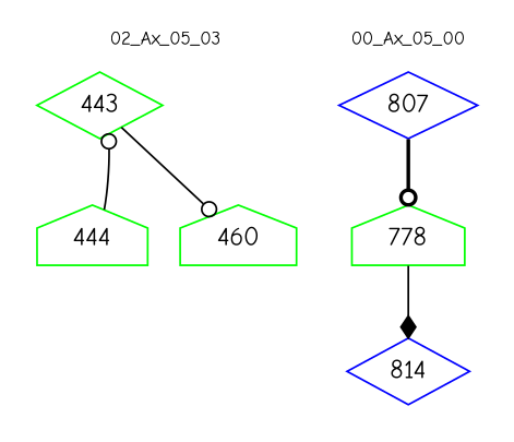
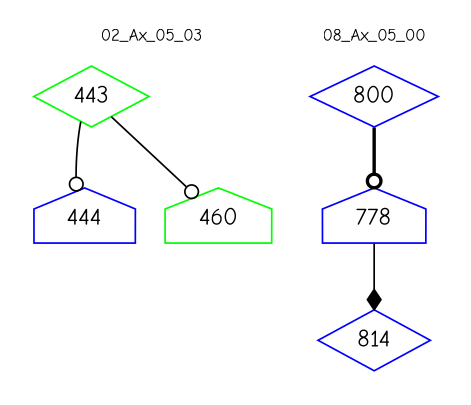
  digraph {
    fontname="Comic Neue"
    node [color=green fontname="Comic Neue" shape=diamond]
    edge [arrowhead=odot color=black fontname="Comic Neue" style=solid]
    n1 [label=443]
-   n2 [label=444 shape=house]
+   n2 [color=blue label=444 shape=house]
    n3 [label=460 shape=house]
-   n4 [color=blue label=807]
-   n5 [label=778 shape=house]
+   n4 [color=blue label=800]
+   n5 [color=blue label=778 shape=house]
    n6 [color=blue label=814]
    subgraph cluster_1 {
      color=white
      fontsize=10
      label="02_Ax_05_03"
      n1
      n2
      n3
    }
    subgraph cluster_2 {
      color=white
      fontsize=10
-     label="00_Ax_05_00"
+     label="08_Ax_05_00"
      n4
      n5
      n6
    }
-   n2 -> n1
+   n1 -> n2
    n1 -> n3
    n4 -> n5 [style=bold]
    n5 -> n6 [arrowhead=diamond]
  }
